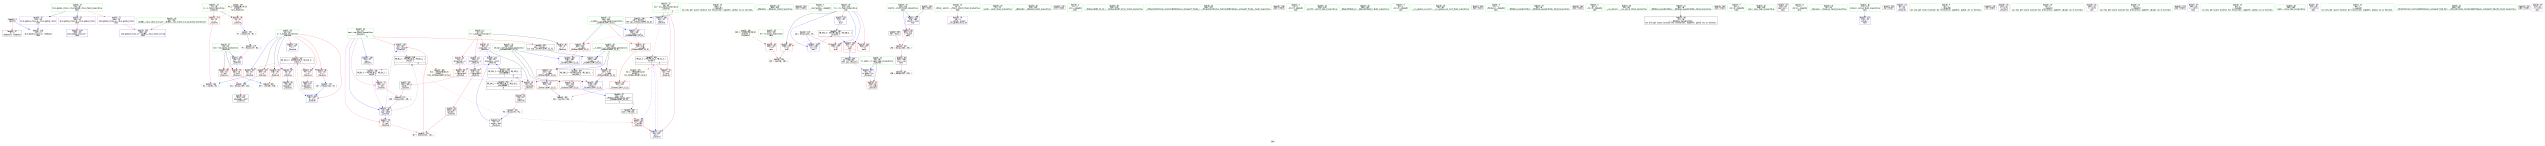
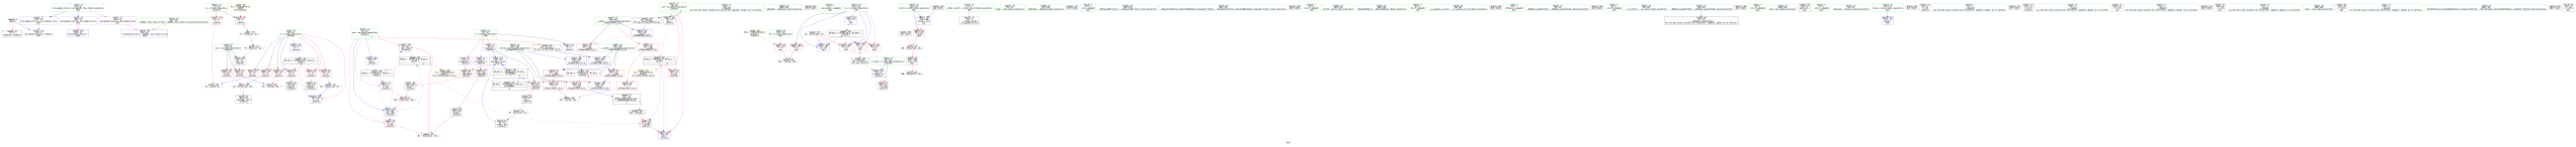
  digraph {
    fontname="IBM Plex Mono"
    label=SVFG
    node [color=green fontname="IBM Plex Mono" shape=record]
    edge [arrowhead=dot color=blue fontname="IBM Plex Mono" style=solid]
    n1 [color=grey label="{NodeID: 0\nNullPtr}"]
    n2 [color=black label="{NodeID: 47\n2\<--3\ndummyVal\<--dummyVal\n}"]
    n3 [color=blue label="{NodeID: 106\n247\<--3\nllvm.global_ctors_2\<--dummyVal\nGlob }" style=dotted]
    n4 [color=grey label="{NodeID: 180\n107 = cmp(105, 106, )\n}"]
    n5 [color=red label="{NodeID: 97\n154\<--153\n\<--\n_ZSt3maxIiERKT_S2_S2_\n}"]
    n6 [color=grey label="{NodeID: 182\n155 = cmp(152, 154, )\n}"]
    n7 [label="{NodeID: 14\n209\<--1\n\<--dummyObj\nCan only get source location for instruction, argument, global var or function.}"]
    n8 [color=blue label="{NodeID: 111\n65\<--74\ni\<--\n_Z5solvei\n}"]
    n9 [color=black label="{NodeID: 187\nMR_12V_3 = PHI(MR_12V_4, MR_12V_2, )\npts\{66 \}\n}"]
    n10 [color=red label="{NodeID: 81\n84\<--65\n\<--i\n_Z5solvei\n}"]
    n11 [color=red label="{NodeID: 82\n88\<--65\n\<--i\n_Z5solvei\n}"]
    n12 [color=red label="{NodeID: 83\n97\<--65\n\<--i\n_Z5solvei\n}"]
    n13 [color=red label="{NodeID: 84\n105\<--65\n\<--i\n_Z5solvei\n}"]
    n14 [color=red label="{NodeID: 85\n109\<--65\n\<--i\n_Z5solvei\n}"]
    n15 [color=red label="{NodeID: 86\n126\<--65\n\<--i\n_Z5solvei\n}"]
    n16 [color=blue label="{NodeID: 116\n65\<--127\ni\<--inc\n_Z5solvei\n}"]
    n17 [color=grey label="{NodeID: 183\n86 = cmp(84, 85, )\n}"]
    n18 [color=black label="{NodeID: 50\n89\<--88\nidxprom\<--\n_Z5solvei\n}"]
    n19 [color=black label="{NodeID: 53\n98\<--97\nidxprom2\<--\n_Z5solvei\n}"]
    n20 [color=grey label="{NodeID: 178\n111 = Binary(109, 110, )\n}"]
    n21 [color=grey label="{NodeID: 173\n127 = Binary(126, 78, )\n}"]
    n22 [label="{NodeID: 28\n65\<--66\ni\<--i_field_insensitive\n_Z5solvei\n}"]
    n23 [color=black label="{NodeID: 55\n112\<--111\nidxprom8\<--sub7\n_Z5solvei\n}"]
    n24 [label="{NodeID: 42\n200\<--201\n_ZNSolsEi\<--_ZNSolsEi_field_insensitive\n}"]
    n25 [color=black label="{NodeID: 56\n115\<--114\nconv10\<--\n_Z5solvei\n}"]
    n26 [color=grey label="{NodeID: 175\n117 = Binary(116, 115, )\n}"]
    n27 [color=blue label="{NodeID: 114\n61\<--117\nsum\<--sub11\n_Z5solvei\n}"]
    n28 [color=black label="{NodeID: 184\nMR_8V_6 = PHI(MR_8V_5, MR_8V_4, )\npts\{62 \}\n|{|<s2>4}}"]
    n29 [color=black label="{NodeID: 236\n195 = PHI()\n}"]
    n30 [color=purple label="{NodeID: 70\n245\<--24\nllvm.global_ctors_0\<--llvm.global_ctors\nGlob }"]
    n31 [color=blue label="{NodeID: 104\n245\<--25\nllvm.global_ctors_0\<--\nGlob }"]
    n32 [label="{NodeID: 1\n7\<--1\n__dso_handle\<--dummyObj\nGlob }"]
    n33 [color=grey label="{NodeID: 181\n190 = cmp(188, 189, )\n}"]
    n34 [color=red label="{NodeID: 98\n205\<--173\n\<--startt\nmain\n}"]
    n35 [color=grey label="{NodeID: 170\n206 = Binary(204, 205, )\n}"]
    n36 [color=black label="{NodeID: 58\n207\<--206\nconv\<--sub\nmain\n}"]
    n37 [color=grey label="{NodeID: 171\n208 = Binary(207, 209, )\n}"]
    n38 [label="{NodeID: 15\n4\<--6\n_ZStL8__ioinit\<--_ZStL8__ioinit_field_insensitive\nGlob }"]
    n39 [color=purple label="{NodeID: 59\n35\<--4\n\<--_ZStL8__ioinit\n__cxx_global_var_init\n}"]
    n40 [color=blue label="{NodeID: 112\n90\<--95\narrayidx\<--conv1\n_Z5solvei\n}"]
    n41 [color=red label="{NodeID: 88\n100\<--99\n\<--arrayidx3\n_Z5solvei\n}"]
    n42 [color=red label="{NodeID: 89\n114\<--113\n\<--arrayidx9\n_Z5solvei\n}"]
    n43 [color=black label="{NodeID: 188\nMR_14V_2 = PHI(MR_14V_3, MR_14V_1, )\npts\{100000 \}\n|{|<s2>8}}"]
    n44 [color=black label="{NodeID: 54\n101\<--100\nconv4\<--\n_Z5solvei\n}"]
    n45 [color=red label="{NodeID: 87\n91\<--90\n\<--arrayidx\n_Z5solvei\n}"]
    n46 [color=black label="{NodeID: 191\nMR_14V_2 = PHI(MR_14V_3, MR_14V_1, )\npts\{100000 \}\n|{<s0>8}}"]
    n47 [color=grey label="{NodeID: 172\n103 = Binary(102, 101, )\n}"]
    n48 [color=black label="{NodeID: 51\n92\<--91\nconv\<--\n_Z5solvei\n}"]
    n49 [label="{NodeID: 29\n71\<--72\nscanf\<--scanf_field_insensitive\n}"]
    n50 [label="{NodeID: 43\n211\<--212\n_ZNSolsEd\<--_ZNSolsEd_field_insensitive\n}"]
    n51 [color=black label="{NodeID: 57\n140\<--163\n_ZSt3maxIiERKT_S2_S2__ret\<--\n_ZSt3maxIiERKT_S2_S2_\n|{<s0>4}}"]
    n52 [color=black label="{NodeID: 232\n120 = PHI(140, )\n}"]
    n53 [color=red label="{NodeID: 90\n123\<--120\n\<--call12\n_Z5solvei\n}"]
    n54 [color=blue label="{NodeID: 115\n59\<--123\nans\<--\n_Z5solvei\n}"]
    n55 [color=black label="{NodeID: 237\n199 = PHI()\n}"]
    n56 [color=purple label="{NodeID: 71\n246\<--24\nllvm.global_ctors_1\<--llvm.global_ctors\nGlob }"]
    n57 [color=blue label="{NodeID: 105\n246\<--26\nllvm.global_ctors_1\<--_GLOBAL__sub_I_wifi_1_0.cpp\nGlob }"]
    n58 [label="{NodeID: 2\n11\<--1\n.str\<--dummyObj\nGlob }"]
    n59 [color=red label="{NodeID: 99\n189\<--175\n\<--tt\nmain\n}"]
    n60 [label="{NodeID: 16\n8\<--10\ns\<--s_field_insensitive\nGlob }"]
    n61 [color=purple label="{NodeID: 60\n69\<--8\n\<--s\n_Z5solvei\n}"]
    n62 [color=purple label="{NodeID: 61\n90\<--8\narrayidx\<--s\n_Z5solvei\n}"]
    n63 [color=purple label="{NodeID: 62\n99\<--8\narrayidx3\<--s\n_Z5solvei\n}"]
    n64 [color=purple label="{NodeID: 63\n113\<--8\narrayidx9\<--s\n_Z5solvei\n}"]
    n65 [color=blue label="{NodeID: 113\n61\<--103\nsum\<--add5\n_Z5solvei\n}"]
    n66 [color=red label="{NodeID: 78\n116\<--61\n\<--sum\n_Z5solvei\n}"]
    n67 [color=black label="{NodeID: 186\nMR_8V_3 = PHI(MR_8V_6, MR_8V_2, )\npts\{62 \}\n}"]
    n68 [color=yellow label="{NodeID: 200\n8V_1 = ENCHI(MR_8V_0)\npts\{62 \}\nFun[_ZSt3maxIiERKT_S2_S2_]}" style=double]
    n69 [color=red label="{NodeID: 77\n102\<--61\n\<--sum\n_Z5solvei\n}"]
    n70 [label="{NodeID: 30\n121\<--122\n_ZSt3maxIiERKT_S2_S2_\<--_ZSt3maxIiERKT_S2_S2__field_insensitive\n}"]
    n71 [label="{NodeID: 44\n216\<--217\n_ZSt4endlIcSt11char_traitsIcEERSt13basic_ostreamIT_T0_ES6_\<--_ZSt4endlIcSt11char_traitsIcEERSt13basic_ostreamIT_T0_ES6__field_insensitive\n}"]
    n72 [color=black label="{NodeID: 238\n203 = PHI()\n}"]
    n73 [color=purple label="{NodeID: 72\n247\<--24\nllvm.global_ctors_2\<--llvm.global_ctors\nGlob }"]
    n74 [label="{NodeID: 3\n13\<--1\n.str.1\<--dummyObj\nGlob }"]
    n75 [color=red label="{NodeID: 100\n188\<--177\n\<--tc\nmain\n}"]
    n76 [label="{NodeID: 17\n24\<--28\nllvm.global_ctors\<--llvm.global_ctors_field_insensitive\nGlob }"]
    n77 [label="{NodeID: 31\n134\<--135\nprintf\<--printf_field_insensitive\n}"]
    n78 [label="{NodeID: 45\n218\<--219\n_ZNSolsEPFRSoS_E\<--_ZNSolsEPFRSoS_E_field_insensitive\n}"]
    n79 [color=black label="{NodeID: 239\n204 = PHI()\n}"]
    n80 [color=red label="{NodeID: 73\n130\<--55\n\<--tc.addr\n_Z5solvei\n}"]
    n81 [color=grey label="{NodeID: 176\n93 = Binary(92, 94, )\n}"]
    n82 [color=black label="{NodeID: 52\n95\<--93\nconv1\<--sub\n_Z5solvei\n}"]
    n83 [label="{NodeID: 4\n15\<--1\n.str.2\<--dummyObj\nGlob }"]
    n84 [color=black label="{NodeID: 185\nMR_6V_3 = PHI(MR_6V_4, MR_6V_2, )\npts\{60 \}\n|{|<s3>4}}"]
    n85 [color=red label="{NodeID: 101\n192\<--177\n\<--tc\nmain\n|{<s0>8}}"]
    n86 [color=black label="{NodeID: 243\n54 = PHI(192, )\n0th arg _Z5solvei }"]
    n87 [color=blue label="{NodeID: 107\n55\<--54\ntc.addr\<--tc\n_Z5solvei\n}"]
    n88 [label="{NodeID: 18\n29\<--30\n__cxx_global_var_init\<--__cxx_global_var_init_field_insensitive\n}"]
    n89 [color=red label="{NodeID: 76\n131\<--59\n\<--ans\n_Z5solvei\n}"]
    n90 [color=yellow label="{NodeID: 199\n6V_1 = ENCHI(MR_6V_0)\npts\{60 \}\nFun[_ZSt3maxIiERKT_S2_S2_]}" style=double]
    n91 [color=red label="{NodeID: 96\n152\<--151\n\<--\n_ZSt3maxIiERKT_S2_S2_\n}"]
    n92 [label="{NodeID: 32\n143\<--144\nretval\<--retval_field_insensitive\n_ZSt3maxIiERKT_S2_S2_\n}"]
    n93 [color=red label="{NodeID: 91\n163\<--143\n\<--retval\n_ZSt3maxIiERKT_S2_S2_\n}"]
    n94 [color=blue label="{NodeID: 119\n143\<--157\nretval\<--\n_ZSt3maxIiERKT_S2_S2_\n}"]
    n95 [color=blue label="{NodeID: 120\n143\<--160\nretval\<--\n_ZSt3maxIiERKT_S2_S2_\n}"]
    n96 [color=black label="{NodeID: 189\nMR_18V_3 = PHI(MR_18V_4, MR_18V_2, )\npts\{144 \}\n}"]
    n97 [label="{NodeID: 46\n26\<--241\n_GLOBAL__sub_I_wifi_1_0.cpp\<--_GLOBAL__sub_I_wifi_1_0.cpp_field_insensitive\n}"]
    n98 [color=black label="{NodeID: 240\n210 = PHI()\n}"]
    n99 [color=red label="{NodeID: 74\n76\<--57\n\<--n\n_Z5solvei\n}"]
    n100 [color=grey label="{NodeID: 179\n77 = Binary(76, 78, )\n}"]
    n101 [color=grey label="{NodeID: 177\n79 = Binary(77, 80, )\n}"]
    n102 [color=blue label="{NodeID: 110\n63\<--79\nlen\<--div\n_Z5solvei\n}"]
    n103 [label="{NodeID: 5\n17\<--1\n_ZSt4cerr\<--dummyObj\nGlob }"]
    n104 [color=red label="{NodeID: 102\n198\<--177\n\<--tc\nmain\n}"]
    n105 [label="{NodeID: 19\n33\<--34\n_ZNSt8ios_base4InitC1Ev\<--_ZNSt8ios_base4InitC1Ev_field_insensitive\n}"]
    n106 [label="{NodeID: 33\n145\<--146\n__a.addr\<--__a.addr_field_insensitive\n_ZSt3maxIiERKT_S2_S2_\n}"]
    n107 [color=red label="{NodeID: 92\n151\<--145\n\<--__a.addr\n_ZSt3maxIiERKT_S2_S2_\n}"]
    n108 [color=red label="{NodeID: 93\n160\<--145\n\<--__a.addr\n_ZSt3maxIiERKT_S2_S2_\n}"]
    n109 [color=blue label="{NodeID: 117\n145\<--141\n__a.addr\<--__a\n_ZSt3maxIiERKT_S2_S2_\n}"]
    n110 [color=black label="{NodeID: 241\n214 = PHI()\n}"]
    n111 [color=red label="{NodeID: 75\n85\<--57\n\<--n\n_Z5solvei\n}"]
    n112 [label="{NodeID: 6\n18\<--1\n.str.3\<--dummyObj\nGlob }"]
    n113 [color=red label="{NodeID: 103\n221\<--177\n\<--tc\nmain\n}"]
    n114 [color=grey label="{NodeID: 174\n222 = Binary(221, 78, )\n}"]
    n115 [color=blue label="{NodeID: 124\n177\<--222\ntc\<--inc\nmain\n}"]
    n116 [color=black label="{NodeID: 190\nMR_30V_3 = PHI(MR_30V_4, MR_30V_2, )\npts\{178 \}\n}"]
    n117 [label="{NodeID: 20\n39\<--40\n__cxa_atexit\<--__cxa_atexit_field_insensitive\n}"]
    n118 [label="{NodeID: 34\n147\<--148\n__b.addr\<--__b.addr_field_insensitive\n_ZSt3maxIiERKT_S2_S2_\n}"]
    n119 [color=red label="{NodeID: 94\n153\<--147\n\<--__b.addr\n_ZSt3maxIiERKT_S2_S2_\n}"]
    n120 [color=red label="{NodeID: 95\n157\<--147\n\<--__b.addr\n_ZSt3maxIiERKT_S2_S2_\n}"]
    n121 [color=blue label="{NodeID: 118\n147\<--142\n__b.addr\<--__b\n_ZSt3maxIiERKT_S2_S2_\n}"]
    n122 [color=black label="{NodeID: 48\n37\<--38\n\<--_ZNSt8ios_base4InitD1Ev\nCan only get source location for instruction, argument, global var or function.}"]
    n123 [color=black label="{NodeID: 242\n215 = PHI()\n}"]
    n124 [label="{NodeID: 7\n20\<--1\n.str.4\<--dummyObj\nGlob }"]
    n125 [label="{NodeID: 21\n38\<--44\n_ZNSt8ios_base4InitD1Ev\<--_ZNSt8ios_base4InitD1Ev_field_insensitive\n}"]
    n126 [label="{NodeID: 35\n168\<--169\nmain\<--main_field_insensitive\n}"]
    n127 [color=black label="{NodeID: 49\n170\<--74\nmain_ret\<--\nmain\n}"]
    n128 [label="{NodeID: 8\n22\<--1\n.str.5\<--dummyObj\nGlob }"]
    n129 [label="{NodeID: 22\n51\<--52\n_Z5solvei\<--_Z5solvei_field_insensitive\n}"]
    n130 [label="{NodeID: 36\n171\<--172\nretval\<--retval_field_insensitive\nmain\n}"]
    n131 [color=blue label="{NodeID: 121\n171\<--74\nretval\<--\nmain\n}"]
    n132 [color=black label="{NodeID: 230\n36 = PHI()\n}"]
    n133 [color=purple label="{NodeID: 64\n68\<--11\n\<--.str\n_Z5solvei\n}"]
    n134 [color=black label="{NodeID: 244\n141 = PHI(59, )\n0th arg _ZSt3maxIiERKT_S2_S2_ }"]
    n135 [label="{NodeID: 9\n25\<--1\n\<--dummyObj\nCan only get source location for instruction, argument, global var or function.}"]
    n136 [label="{NodeID: 23\n55\<--56\ntc.addr\<--tc.addr_field_insensitive\n_Z5solvei\n}"]
    n137 [label="{NodeID: 37\n173\<--174\nstartt\<--startt_field_insensitive\nmain\n}"]
    n138 [color=blue label="{NodeID: 122\n173\<--180\nstartt\<--call\nmain\n}"]
    n139 [color=black label="{NodeID: 231\n70 = PHI()\n}"]
    n140 [color=purple label="{NodeID: 65\n132\<--13\n\<--.str.1\n_Z5solvei\n}"]
    n141 [color=black label="{NodeID: 245\n142 = PHI(61, )\n1st arg _ZSt3maxIiERKT_S2_S2_ }"]
    n142 [color=red label="{NodeID: 79\n106\<--63\n\<--len\n_Z5solvei\n}"]
    n143 [label="{NodeID: 10\n74\<--1\n\<--dummyObj\nCan only get source location for instruction, argument, global var or function.}"]
    n144 [label="{NodeID: 24\n57\<--58\nn\<--n_field_insensitive\n_Z5solvei\n}"]
    n145 [label="{NodeID: 38\n175\<--176\ntt\<--tt_field_insensitive\nmain\n}"]
    n146 [color=purple label="{NodeID: 66\n184\<--15\n\<--.str.2\nmain\n}"]
    n147 [color=red label="{NodeID: 80\n110\<--63\n\<--len\n_Z5solvei\n}"]
    n148 [label="{NodeID: 11\n78\<--1\n\<--dummyObj\nCan only get source location for instruction, argument, global var or function.}"]
    n149 [color=blue label="{NodeID: 108\n59\<--74\nans\<--\n_Z5solvei\n}"]
    n150 [label="{NodeID: 25\n59\<--60\nans\<--ans_field_insensitive\n_Z5solvei\n|{|<s3>4}}"]
    n151 [label="{NodeID: 39\n177\<--178\ntc\<--tc_field_insensitive\nmain\n}"]
    n152 [color=blue label="{NodeID: 123\n177\<--78\ntc\<--\nmain\n}"]
    n153 [color=black label="{NodeID: 233\n133 = PHI()\n}"]
    n154 [color=purple label="{NodeID: 67\n194\<--18\n\<--.str.3\nmain\n}"]
    n155 [label="{NodeID: 12\n80\<--1\n\<--dummyObj\nCan only get source location for instruction, argument, global var or function.}"]
    n156 [color=blue label="{NodeID: 109\n61\<--74\nsum\<--\n_Z5solvei\n}"]
    n157 [label="{NodeID: 26\n61\<--62\nsum\<--sum_field_insensitive\n_Z5solvei\n|{|<s5>4}}"]
    n158 [color=yellow label="{NodeID: 206\n28V_1 = ENCHI(MR_28V_0)\npts\{176 \}\nFun[main]}" style=double]
    n159 [label="{NodeID: 40\n181\<--182\nclock\<--clock_field_insensitive\n}"]
    n160 [color=black label="{NodeID: 234\n180 = PHI()\n}"]
    n161 [color=purple label="{NodeID: 68\n202\<--20\n\<--.str.4\nmain\n}"]
    n162 [label="{NodeID: 13\n94\<--1\n\<--dummyObj\nCan only get source location for instruction, argument, global var or function.}"]
    n163 [color=yellow label="{NodeID: 193\n4V_1 = ENCHI(MR_4V_0)\npts\{58 \}\nFun[_Z5solvei]}" style=double]
    n164 [label="{NodeID: 27\n63\<--64\nlen\<--len_field_insensitive\n_Z5solvei\n}"]
    n165 [label="{NodeID: 41\n196\<--197\n_ZStlsISt11char_traitsIcEERSt13basic_ostreamIcT_ES5_PKc\<--_ZStlsISt11char_traitsIcEERSt13basic_ostreamIcT_ES5_PKc_field_insensitive\n}"]
    n166 [color=black label="{NodeID: 235\n185 = PHI()\n}"]
    n167 [color=purple label="{NodeID: 69\n213\<--22\n\<--.str.5\nmain\n}"]
    n1 -> n2 [arrowhead=diamond color=deeppink]
    n1 -> n3 [arrowhead=diamond]
    n5 -> n6 [arrowhead=diamond color=black]
    n8 -> n9 [arrowhead=diamond color=red style=dashed]
    n9 -> n10 [color=black style=dashed]
    n9 -> n11 [arrowhead=diamond style=dashed]
    n9 -> n12 [color=deeppink style=dashed]
    n9 -> n13 [color=deeppink style=dashed]
    n9 -> n14 [color=red style=dashed]
    n9 -> n15 [style=dashed]
    n9 -> n16 [arrowhead=diamond style=dashed]
    n10 -> n17
    n11 -> n18
    n12 -> n19 [color=deeppink]
    n13 -> n4 [color=red]
    n14 -> n20
    n15 -> n21 [arrowhead=diamond]
    n16 -> n9 [arrowhead=diamond color=red style=dashed]
    n20 -> n23 [color=deeppink]
    n21 -> n16
    n22 -> n8 [color=red]
    n22 -> n10
    n22 -> n11 [arrowhead=diamond]
    n22 -> n12 [color=red]
    n22 -> n13 [arrowhead=diamond color=black]
    n22 -> n14 [color=black]
    n22 -> n15 [color=red]
    n22 -> n16 [arrowhead=diamond color=red]
    n25 -> n26 [arrowhead=diamond color=red]
    n26 -> n27 [color=red]
    n27 -> n28 [color=deeppink style=dashed]
    n28 -> n53 [arrowhead=diamond color=deeppink style=dashed]
    n28 -> n67 [color=deeppink style=dashed]
    n28 -> n68 [color=red style=dashed tailport=s2]
    n30 -> n31 [arrowhead=diamond color=deeppink]
    n34 -> n35 [color=deeppink]
    n35 -> n36 [arrowhead=diamond color=red]
    n36 -> n37 [color=deeppink]
    n38 -> n39 [color=deeppink]
    n40 -> n41 [arrowhead=diamond style=dashed]
    n40 -> n42 [color=deeppink style=dashed]
    n40 -> n43 [arrowhead=diamond color=deeppink style=dashed]
    n41 -> n44 [arrowhead=diamond color=deeppink]
    n42 -> n25 [arrowhead=diamond color=red]
    n43 -> n40 [arrowhead=diamond style=dashed]
    n43 -> n45 [color=black style=dashed]
    n43 -> n46 [color=deeppink style=dashed tailport=s2]
    n44 -> n47 [color=red]
    n45 -> n48 [color=deeppink]
    n46 -> n43 [arrowhead=diamond color=deeppink style=dashed tailport=s0]
    n47 -> n65 [arrowhead=diamond color=red]
    n48 -> n81 [color=deeppink]
    n51 -> n52 [arrowhead=diamond color=black tailport=s0]
    n52 -> n53 [color=red]
    n53 -> n54 [arrowhead=diamond color=red]
    n54 -> n84 [arrowhead=diamond color=deeppink style=dashed]
    n56 -> n57 [arrowhead=diamond color=deeppink]
    n59 -> n33 [arrowhead=diamond color=red]
    n60 -> n61 [arrowhead=diamond color=black]
    n60 -> n62 [color=deeppink]
    n60 -> n63 [arrowhead=diamond color=red]
    n60 -> n64 [color=red]
    n62 -> n40
    n62 -> n45 [arrowhead=diamond color=black]
    n63 -> n41 [color=red]
    n64 -> n42 [color=black]
    n65 -> n27 [arrowhead=diamond style=dashed]
    n65 -> n28 [color=black style=dashed]
    n65 -> n66 [arrowhead=diamond style=dashed]
    n66 -> n26 [color=deeppink]
    n67 -> n65 [arrowhead=diamond style=dashed]
    n67 -> n69 [arrowhead=diamond style=dashed]
    n68 -> n5 [arrowhead=diamond style=dashed]
    n69 -> n47 [arrowhead=diamond color=deeppink]
    n73 -> n3 [arrowhead=diamond]
    n75 -> n33 [color=black]
    n76 -> n30 [arrowhead=diamond]
    n76 -> n56 [color=deeppink]
    n76 -> n73 [arrowhead=diamond color=black]
    n79 -> n35 [arrowhead=diamond color=red]
    n81 -> n82 [arrowhead=diamond]
    n82 -> n40
    n84 -> n53 [arrowhead=diamond style=dashed]
    n84 -> n54 [arrowhead=diamond style=dashed]
    n84 -> n89 [arrowhead=diamond color=red style=dashed]
    n84 -> n90 [arrowhead=diamond color=deeppink style=dashed tailport=s3]
    n85 -> n86 [tailport=s0]
    n86 -> n87 [arrowhead=diamond color=deeppink]
    n87 -> n80 [color=red style=dashed]
    n90 -> n91 [arrowhead=diamond color=deeppink style=dashed]
    n91 -> n6 [arrowhead=diamond color=deeppink]
    n92 -> n93 [arrowhead=diamond color=black]
    n92 -> n94 [arrowhead=diamond color=black]
    n92 -> n95 [arrowhead=diamond]
    n93 -> n51
-   n96 -> n94 [arrowhead=diamond color=red style=dashed]
+   n94 -> n96 [arrowhead=diamond color=red style=dashed]
    n95 -> n96 [arrowhead=diamond color=black style=dashed]
    n96 -> n93 [color=deeppink style=dashed]
    n97 -> n57 [arrowhead=diamond color=red]
    n99 -> n100 [arrowhead=diamond]
    n100 -> n101 [color=black]
    n101 -> n102 [color=deeppink]
    n102 -> n142 [color=deeppink style=dashed]
    n102 -> n147 [arrowhead=diamond color=deeppink style=dashed]
    n106 -> n107 [color=red]
    n106 -> n108 [color=black]
    n106 -> n109 [arrowhead=diamond]
    n107 -> n91 [arrowhead=diamond color=red]
    n108 -> n95 [color=red]
    n109 -> n107 [color=red style=dashed]
    n109 -> n108 [arrowhead=diamond color=deeppink style=dashed]
    n111 -> n17 [color=deeppink]
    n114 -> n113 [arrowhead=diamond color=red]
    n114 -> n115
    n115 -> n116 [color=red style=dashed]
    n116 -> n75 [arrowhead=diamond color=red style=dashed]
    n116 -> n85 [arrowhead=diamond style=dashed]
    n116 -> n104 [color=red style=dashed]
    n116 -> n113 [color=red style=dashed]
    n116 -> n115 [style=dashed]
    n118 -> n119 [arrowhead=diamond color=black]
    n118 -> n120 [color=black]
    n118 -> n121
    n119 -> n5 [arrowhead=diamond]
    n120 -> n94 [arrowhead=diamond color=black]
    n121 -> n119 [style=dashed]
    n121 -> n120 [style=dashed]
    n125 -> n122 [arrowhead=diamond color=black]
    n130 -> n131
    n134 -> n109 [arrowhead=diamond color=deeppink]
    n136 -> n80 [arrowhead=diamond color=black]
    n136 -> n87
    n137 -> n34
    n137 -> n138 [color=black]
    n138 -> n34 [color=red style=dashed]
    n141 -> n121 [color=black]
    n142 -> n4 [arrowhead=diamond]
    n144 -> n99 [arrowhead=diamond color=black]
    n144 -> n111 [color=red]
    n145 -> n59 [color=deeppink]
    n147 -> n20 [arrowhead=diamond color=deeppink]
    n149 -> n84 [color=deeppink style=dashed]
    n150 -> n54 [color=red]
    n150 -> n89 [color=deeppink]
    n150 -> n134 [color=black tailport=s3]
    n150 -> n149 [color=black]
    n151 -> n75 [arrowhead=diamond color=black]
    n151 -> n85 [arrowhead=diamond]
    n151 -> n104 [arrowhead=diamond color=deeppink]
    n151 -> n113
    n151 -> n115 [arrowhead=diamond]
    n151 -> n152 [arrowhead=diamond color=red]
    n152 -> n116 [color=black style=dashed]
    n156 -> n67 [arrowhead=diamond color=deeppink style=dashed]
    n157 -> n27 [color=red]
    n157 -> n65 [arrowhead=diamond]
    n157 -> n66 [color=deeppink]
    n157 -> n69 [color=deeppink]
    n157 -> n141 [arrowhead=diamond color=red tailport=s5]
    n157 -> n156
    n158 -> n59 [arrowhead=diamond color=black style=dashed]
    n160 -> n138 [color=black]
    n163 -> n99 [color=red style=dashed]
    n163 -> n111 [color=deeppink style=dashed]
    n164 -> n102 [arrowhead=diamond color=black]
    n164 -> n142 [arrowhead=diamond color=black]
    n164 -> n147 [color=black]
  }
